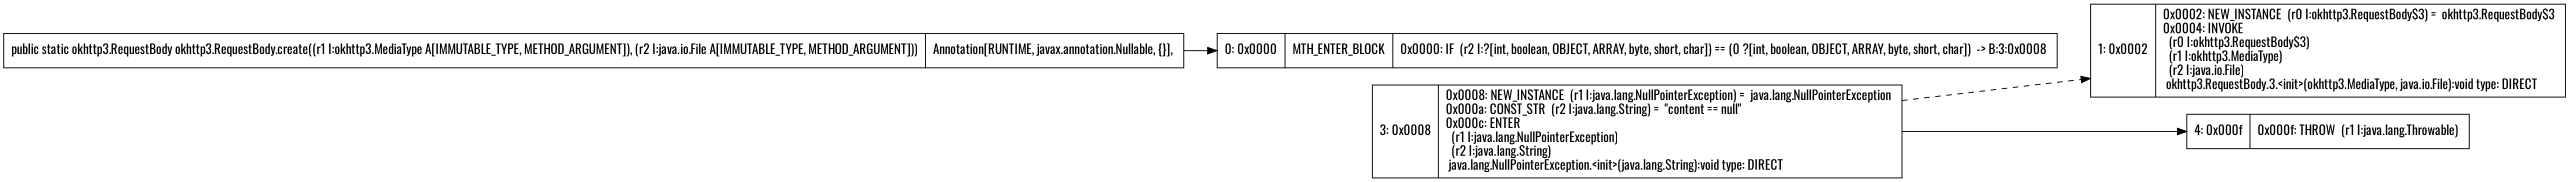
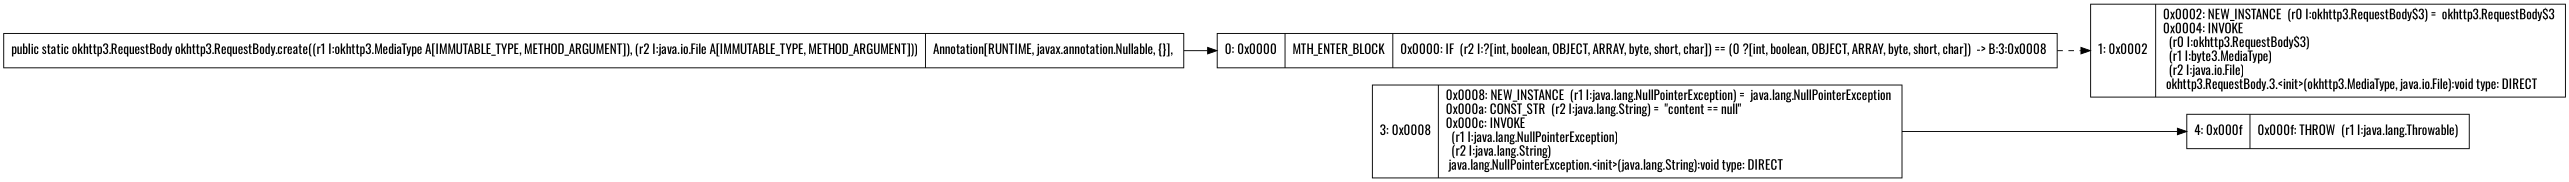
  digraph {
    fontname=Oswald
    rankdir=LR
    node [fontname=Oswald shape=record]
    edge [fontname=Oswald]
    n1 [label="{0\:\ 0x0000|MTH_ENTER_BLOCK\l|0x0000: IF  (r2 I:?[int, boolean, OBJECT, ARRAY, byte, short, char]) == (0 ?[int, boolean, OBJECT, ARRAY, byte, short, char])  \-\> B:3:0x0008 \l}"]
-   n2 [label="{1\:\ 0x0002|0x0002: NEW_INSTANCE  (r0 I:okhttp3.RequestBody$3) =  okhttp3.RequestBody$3 \l0x0004: INVOKE  \l  (r0 I:okhttp3.RequestBody$3)\l  (r1 I:okhttp3.MediaType)\l  (r2 I:java.io.File)\l okhttp3.RequestBody.3.\<init\>(okhttp3.MediaType, java.io.File):void type: DIRECT \l}"]
-   n3 [label="{3\:\ 0x0008|0x0008: NEW_INSTANCE  (r1 I:java.lang.NullPointerException) =  java.lang.NullPointerException \l0x000a: CONST_STR  (r2 I:java.lang.String) =  \"content == null\" \l0x000c: ENTER  \l  (r1 I:java.lang.NullPointerException)\l  (r2 I:java.lang.String)\l java.lang.NullPointerException.\<init\>(java.lang.String):void type: DIRECT \l}"]
+   n2 [label="{1\:\ 0x0002|0x0002: NEW_INSTANCE  (r0 I:okhttp3.RequestBody$3) =  okhttp3.RequestBody$3 \l0x0004: INVOKE  \l  (r0 I:okhttp3.RequestBody$3)\l  (r1 I:byte3.MediaType)\l  (r2 I:java.io.File)\l okhttp3.RequestBody.3.\<init\>(okhttp3.MediaType, java.io.File):void type: DIRECT \l}"]
+   n3 [label="{3\:\ 0x0008|0x0008: NEW_INSTANCE  (r1 I:java.lang.NullPointerException) =  java.lang.NullPointerException \l0x000a: CONST_STR  (r2 I:java.lang.String) =  \"content == null\" \l0x000c: INVOKE  \l  (r1 I:java.lang.NullPointerException)\l  (r2 I:java.lang.String)\l java.lang.NullPointerException.\<init\>(java.lang.String):void type: DIRECT \l}"]
    n4 [label="{4\:\ 0x000f|0x000f: THROW  (r1 I:java.lang.Throwable) \l}"]
    n5 [label="{public static okhttp3.RequestBody okhttp3.RequestBody.create((r1 I:okhttp3.MediaType A[IMMUTABLE_TYPE, METHOD_ARGUMENT]), (r2 I:java.io.File A[IMMUTABLE_TYPE, METHOD_ARGUMENT]))  | Annotation[RUNTIME, javax.annotation.Nullable, \{\}], \l}"]
-   n3 -> n2 [style=dashed]
+   n1 -> n2 [style=dashed]
    n3 -> n4
    n5 -> n1
  }
